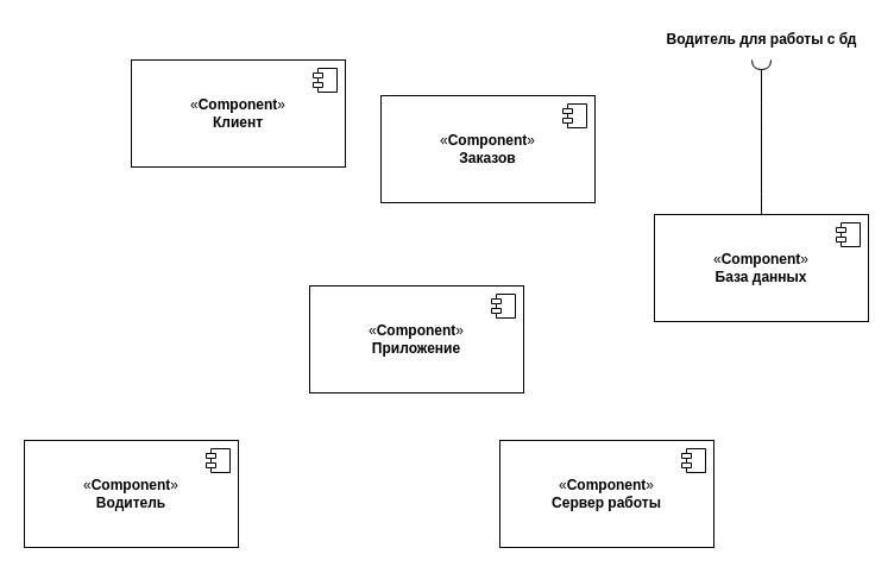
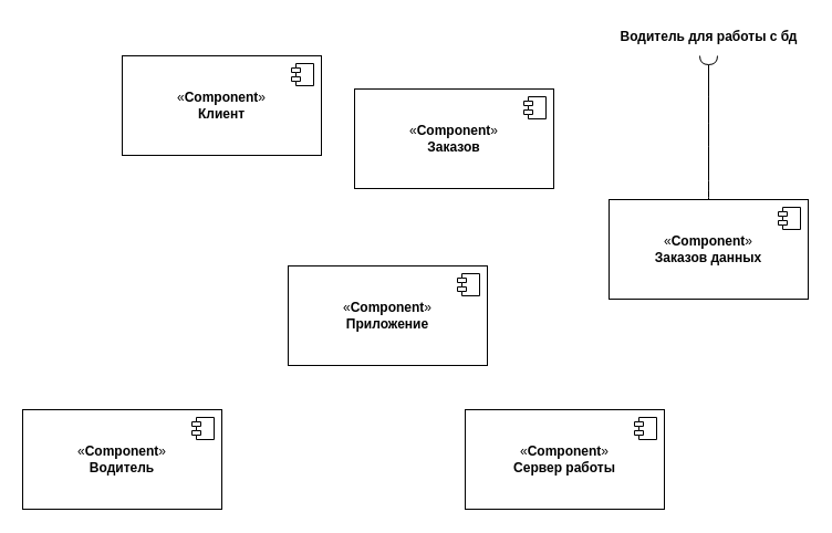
  <mxCell id="0" />
  <mxCell id="1" parent="0" />
  <mxCell id="2" value="«&lt;b style=&quot;border-color: var(--border-color);&quot;&gt;Component&lt;/b&gt;»&lt;br&gt;&lt;b&gt;Сервер работы&lt;/b&gt;" style="html=1;dropTarget=0;whiteSpace=wrap;" vertex="1" parent="1"><mxGeometry x="420" y="370" width="180" height="90" as="geometry" /></mxCell>
  <mxCell id="3" value="" style="shape=module;jettyWidth=8;jettyHeight=4;" vertex="1" parent="2"><mxGeometry x="1" width="20" height="20" relative="1" as="geometry"><mxPoint x="-27" y="7" as="offset" /></mxGeometry></mxCell>
  <mxCell id="4" value="«&lt;b style=&quot;border-color: var(--border-color);&quot;&gt;Component&lt;/b&gt;»&lt;br&gt;&lt;b&gt;Клиент&lt;/b&gt;" style="html=1;dropTarget=0;whiteSpace=wrap;" vertex="1" parent="1"><mxGeometry x="110" y="50" width="180" height="90" as="geometry" /></mxCell>
  <mxCell id="5" value="" style="shape=module;jettyWidth=8;jettyHeight=4;" vertex="1" parent="4"><mxGeometry x="1" width="20" height="20" relative="1" as="geometry"><mxPoint x="-27" y="7" as="offset" /></mxGeometry></mxCell>
- <mxCell id="6" value="«&lt;b style=&quot;border-color: var(--border-color);&quot;&gt;Component&lt;/b&gt;»&lt;br&gt;&lt;b&gt;База данных&lt;/b&gt;" style="html=1;dropTarget=0;whiteSpace=wrap;" vertex="1" parent="1"><mxGeometry x="550" y="180" width="180" height="90" as="geometry" /></mxCell>
+ <mxCell id="6" value="«&lt;b style=&quot;border-color: var(--border-color);&quot;&gt;Component&lt;/b&gt;»&lt;br&gt;&lt;b&gt;Заказов данных&lt;/b&gt;" style="html=1;dropTarget=0;whiteSpace=wrap;" vertex="1" parent="1"><mxGeometry x="550" y="180" width="180" height="90" as="geometry" /></mxCell>
  <mxCell id="7" value="" style="shape=module;jettyWidth=8;jettyHeight=4;" vertex="1" parent="6"><mxGeometry x="1" width="20" height="20" relative="1" as="geometry"><mxPoint x="-27" y="7" as="offset" /></mxGeometry></mxCell>
  <mxCell id="8" value="«&lt;b style=&quot;border-color: var(--border-color);&quot;&gt;Component&lt;/b&gt;»&lt;br&gt;&lt;b&gt;Заказов&lt;/b&gt;" style="html=1;dropTarget=0;whiteSpace=wrap;" vertex="1" parent="1"><mxGeometry x="320" y="80" width="180" height="90" as="geometry" /></mxCell>
  <mxCell id="9" value="" style="shape=module;jettyWidth=8;jettyHeight=4;" vertex="1" parent="8"><mxGeometry x="1" width="20" height="20" relative="1" as="geometry"><mxPoint x="-27" y="7" as="offset" /></mxGeometry></mxCell>
  <mxCell id="10" value="«&lt;b style=&quot;border-color: var(--border-color);&quot;&gt;Component&lt;/b&gt;»&lt;br&gt;&lt;b&gt;Водитель&lt;/b&gt;" style="html=1;dropTarget=0;whiteSpace=wrap;" vertex="1" parent="1"><mxGeometry x="20" y="370" width="180" height="90" as="geometry" /></mxCell>
  <mxCell id="11" value="" style="shape=module;jettyWidth=8;jettyHeight=4;" vertex="1" parent="10"><mxGeometry x="1" width="20" height="20" relative="1" as="geometry"><mxPoint x="-27" y="7" as="offset" /></mxGeometry></mxCell>
  <mxCell id="12" value="" style="rounded=0;orthogonalLoop=1;jettySize=auto;html=1;endArrow=halfCircle;endFill=0;endSize=6;strokeWidth=1;sketch=0;fontSize=12;curved=1;exitX=0.5;exitY=0;exitDx=0;exitDy=0;" edge="1" parent="1" source="6"><mxGeometry relative="1" as="geometry"><mxPoint x="705" y="115" as="sourcePoint" /><mxPoint x="640" y="50" as="targetPoint" /></mxGeometry></mxCell>
  <mxCell id="13" value="" style="ellipse;whiteSpace=wrap;html=1;align=center;aspect=fixed;fillColor=none;strokeColor=none;resizable=0;points=[[0.5,0.5]];outlineConnect=0;" vertex="1" parent="1"><mxGeometry x="680" y="110" width="10" height="10" as="geometry" /></mxCell>
  <mxCell id="14" value="Водитель для работы с бд" style="text;align=center;fontStyle=1;verticalAlign=middle;spacingLeft=3;spacingRight=3;strokeColor=none;rotatable=0;points=[[0,0.5],[1,0.5]];portConstraint=eastwest;html=1;" vertex="1" parent="1"><mxGeometry x="600" y="20" width="80" height="26" as="geometry" /></mxCell>
  <mxCell id="15" value="«&lt;b style=&quot;border-color: var(--border-color);&quot;&gt;Component&lt;/b&gt;»&lt;br&gt;&lt;b&gt;Приложение&lt;/b&gt;" style="html=1;dropTarget=0;whiteSpace=wrap;" vertex="1" parent="1"><mxGeometry x="260" y="240" width="180" height="90" as="geometry" /></mxCell>
  <mxCell id="16" value="" style="shape=module;jettyWidth=8;jettyHeight=4;" vertex="1" parent="15"><mxGeometry x="1" width="20" height="20" relative="1" as="geometry"><mxPoint x="-27" y="7" as="offset" /></mxGeometry></mxCell>
